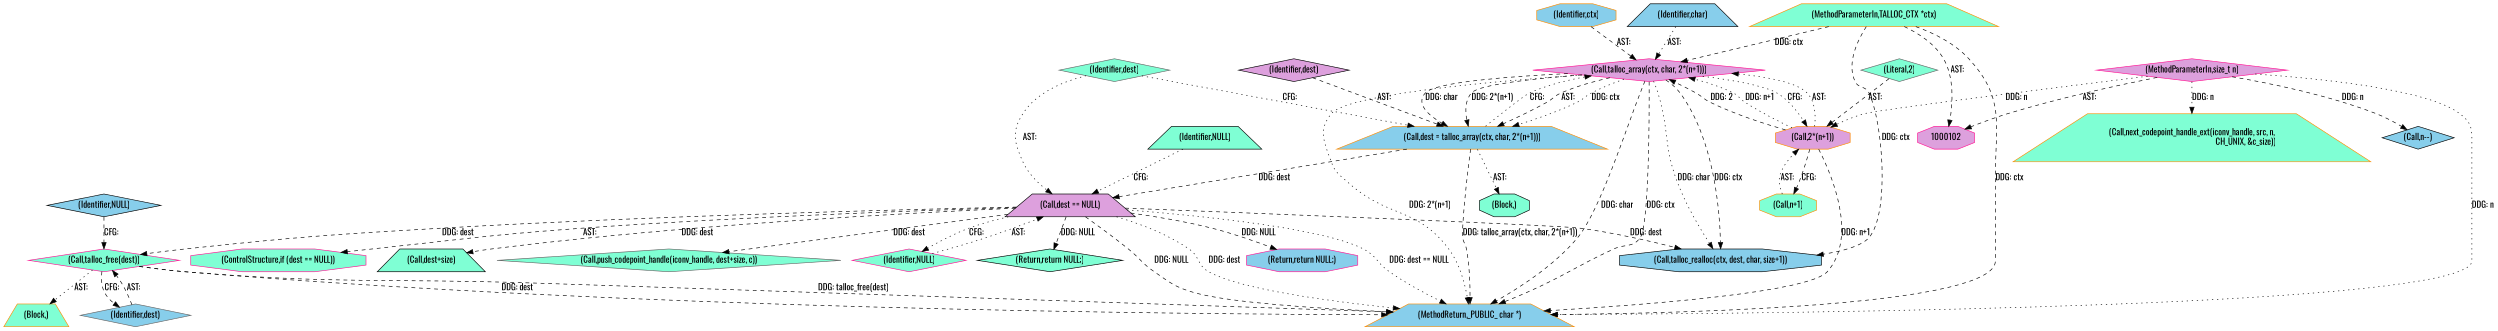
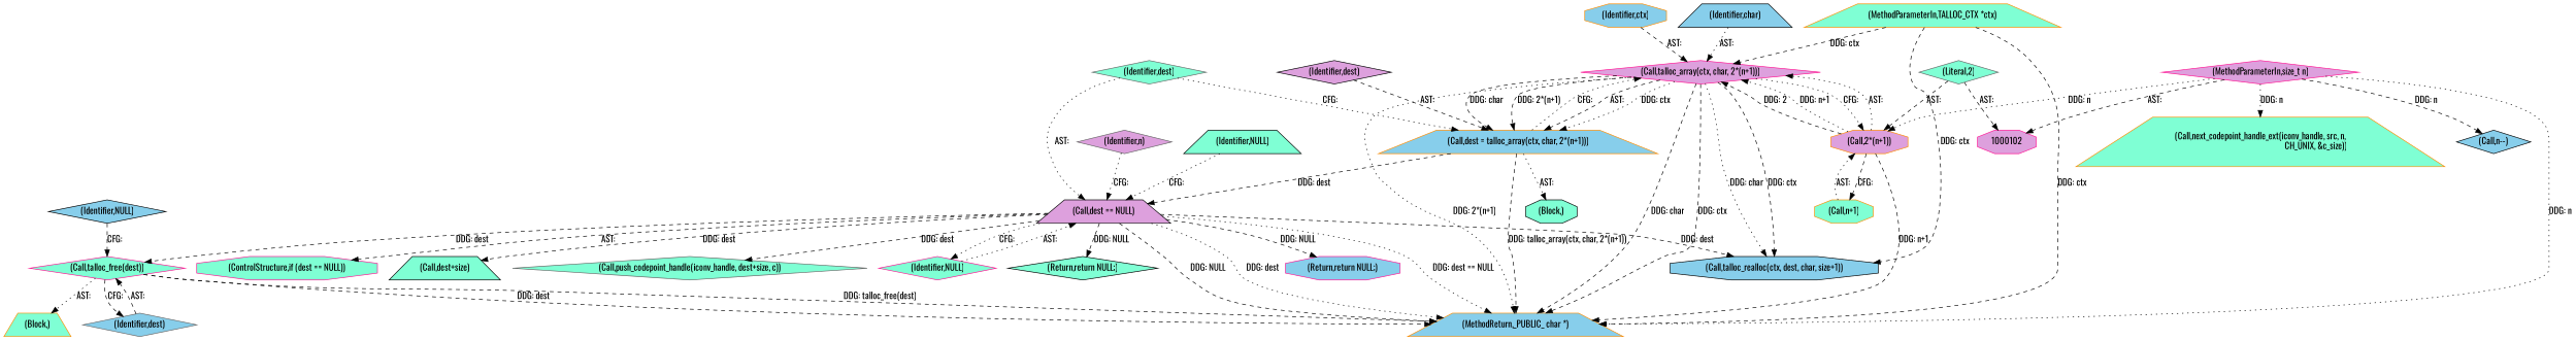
  digraph {
    fontname=Oswald
    node [color=black fillcolor=aquamarine fontname=Oswald shape=diamond style=filled]
    edge [fontname=Oswald style=dashed]
    n1 [color=deeppink label="(Call,talloc_free(dest))"]
    n2 [color=darkorange fillcolor=skyblue label="(MethodReturn,_PUBLIC_ char *)" shape=trapezium]
    n3 [color=darkorange label="(Block,)" shape=trapezium]
    n4 [color=gray40 fillcolor=skyblue label="(Identifier,dest)"]
    n5 [fillcolor=plum label="(Call,dest == NULL)" shape=trapezium]
    n6 [color=deeppink label="(ControlStructure,if (dest == NULL))" shape=octagon]
    n7 [label="(Call,dest+size)" shape=trapezium]
    n8 [color=gray40 label="(Call,push_codepoint_handle(iconv_handle, dest+size, c))"]
    n9 [color=deeppink label="(Identifier,NULL)"]
    n10 [label="(Return,return NULL;)"]
    n11 [fillcolor=skyblue label="(Call,talloc_realloc(ctx, dest, char, size+1))" shape=octagon]
    n12 [color=deeppink fillcolor=skyblue label="(Return,return NULL;)" shape=octagon]
    n13 [color=darkorange fillcolor=skyblue label="(Call,dest = talloc_array(ctx, char, 2*(n+1)))" shape=trapezium]
    n14 [color=deeppink fillcolor=plum label="(Call,talloc_array(ctx, char, 2*(n+1)))"]
    n15 [label="(Block,)" shape=octagon]
    n16 [color=darkorange fillcolor=plum label="(Call,2*(n+1))" shape=octagon]
    n17 [color=darkorange label="(Call,n+1)" shape=octagon]
    n18 [color=darkorange label="(MethodParameterIn,TALLOC_CTX *ctx)" shape=trapezium]
    1000102 [color=deeppink fillcolor=plum shape=octagon]
    n20 [color=deeppink fillcolor=plum label="(MethodParameterIn,size_t n)"]
    n21 [color=darkorange label="(Call,next_codepoint_handle_ext(iconv_handle, src, n,\n                                                         CH_UNIX, &c_size))" shape=trapezium]
    n22 [fillcolor=skyblue label="(Call,n--)"]
+   n23 [color=gray40 fillcolor=plum label="(Identifier,n)"]
    n24 [fillcolor=plum label="(Identifier,dest)"]
    n25 [color=gray40 label="(Literal,2)"]
    n26 [color=darkorange fillcolor=skyblue label="(Identifier,ctx)" shape=octagon]
    n27 [label="(Identifier,NULL)" shape=trapezium]
    n28 [fillcolor=skyblue label="(Identifier,char)" shape=trapezium]
    n29 [fillcolor=skyblue label="(Identifier,NULL)"]
    n30 [color=gray40 label="(Identifier,dest)"]
    n1 -> n2 [label="DDG: dest"]
    n1 -> n2 [label="DDG: talloc_free(dest)"]
    n1 -> n3 [label="AST: " style=dotted]
    n1 -> n4 [label="CFG: "]
    n4 -> n1 [label="AST: "]
    n5 -> n1 [label="DDG: dest"]
    n5 -> n2 [label="DDG: dest == NULL" style=dotted]
    n5 -> n2 [label="DDG: NULL"]
    n5 -> n2 [label="DDG: dest" style=dotted]
    n5 -> n6 [label="AST: "]
    n5 -> n7 [label="DDG: dest"]
    n5 -> n8 [label="DDG: dest"]
    n5 -> n9 [label="CFG: " style=dotted]
    n5 -> n10 [label="DDG: NULL"]
    n5 -> n11 [label="DDG: dest"]
    n5 -> n12 [label="DDG: NULL"]
    n9 -> n5 [label="AST: " style=dotted]
    n13 -> n2 [label="DDG: talloc_array(ctx, char, 2*(n+1))"]
    n13 -> n5 [label="DDG: dest"]
    n13 -> n14 [label="CFG: " style=dotted]
    n13 -> n15 [label="AST: " style=dotted]
    n14 -> n2 [label="DDG: char"]
    n14 -> n2 [label="DDG: ctx"]
    n14 -> n2 [label="DDG: 2*(n+1)" style=dotted]
    n14 -> n11 [label="DDG: ctx"]
    n14 -> n11 [label="DDG: char" style=dotted]
    n14 -> n13 [label="AST: "]
    n14 -> n13 [label="DDG: ctx" style=dotted]
    n14 -> n13 [label="DDG: char"]
    n14 -> n13 [label="DDG: 2*(n+1)"]
    n14 -> n16 [label="CFG: " style=dotted]
    n16 -> n2 [label="DDG: n+1"]
    n16 -> n14 [label="AST: " style=dotted]
    n16 -> n14 [label="DDG: 2"]
    n16 -> n14 [label="DDG: n+1" style=dotted]
    n16 -> n17 [label="CFG: "]
    n17 -> n16 [label="AST: " style=dotted]
    n18 -> n2 [label="DDG: ctx"]
    n18 -> n11 [label="DDG: ctx"]
    n18 -> n14 [label="DDG: ctx"]
-   n18 -> 1000102 [label="AST: "]
+   n25 -> 1000102 [label="AST: "]
    n20 -> n2 [label="DDG: n" style=dotted]
    n20 -> n16 [label="DDG: n" style=dotted]
    n20 -> 1000102 [label="AST: "]
    n20 -> n21 [label="DDG: n" style=dotted]
    n20 -> n22 [label="DDG: n"]
+   n23 -> n5 [label="CFG: " style=dotted]
    n24 -> n13 [label="AST: "]
    n25 -> n16 [label="AST: "]
    n26 -> n14 [label="AST: "]
    n27 -> n5 [label="CFG: " style=dotted]
    n28 -> n14 [label="AST: " style=dotted]
    n29 -> n1 [label="CFG: "]
    n30 -> n5 [label="AST: " style=dotted]
    n30 -> n13 [label="CFG: " style=dotted]
  }
